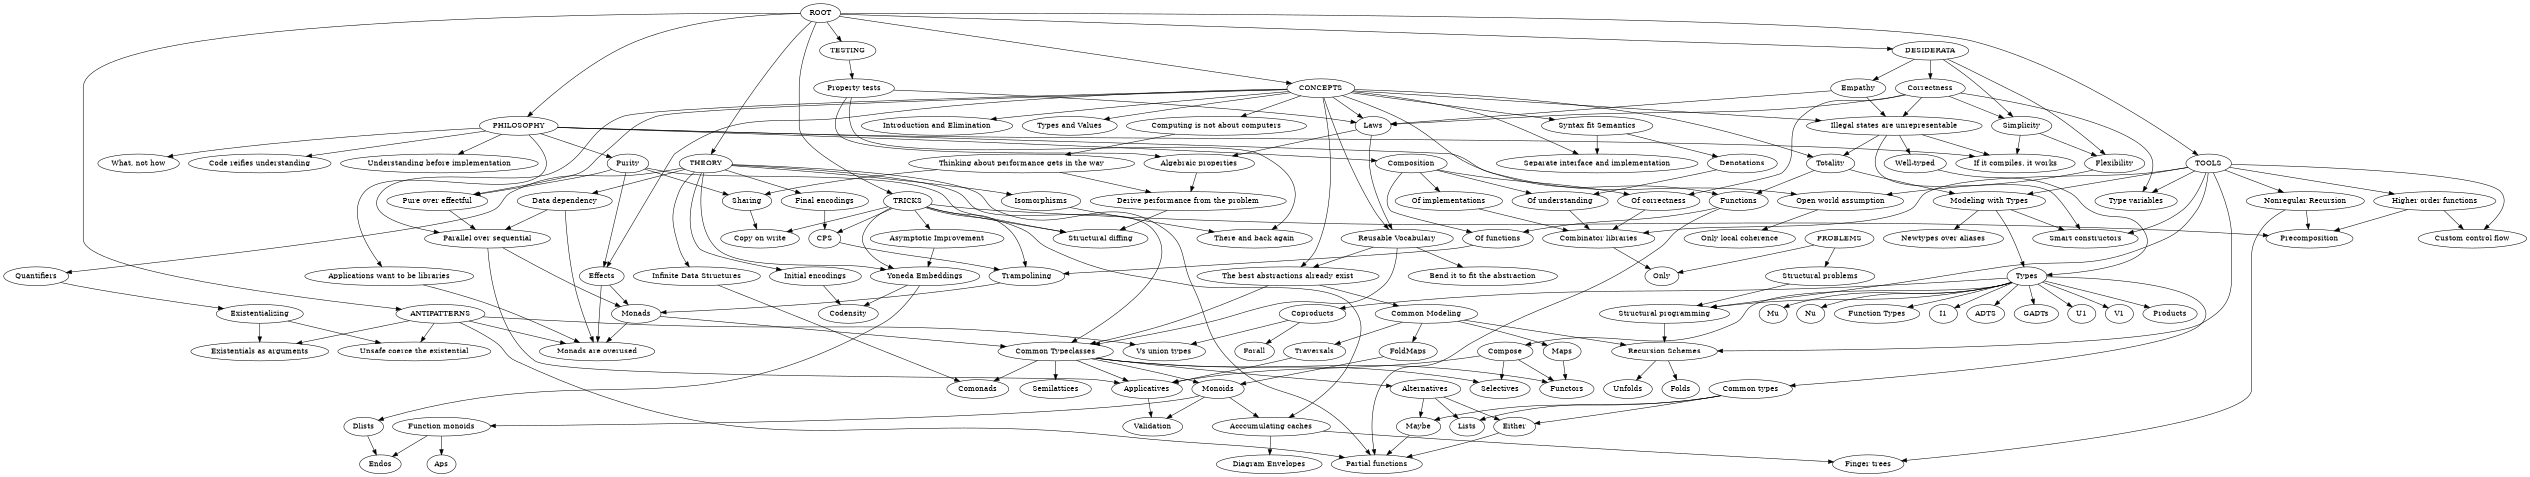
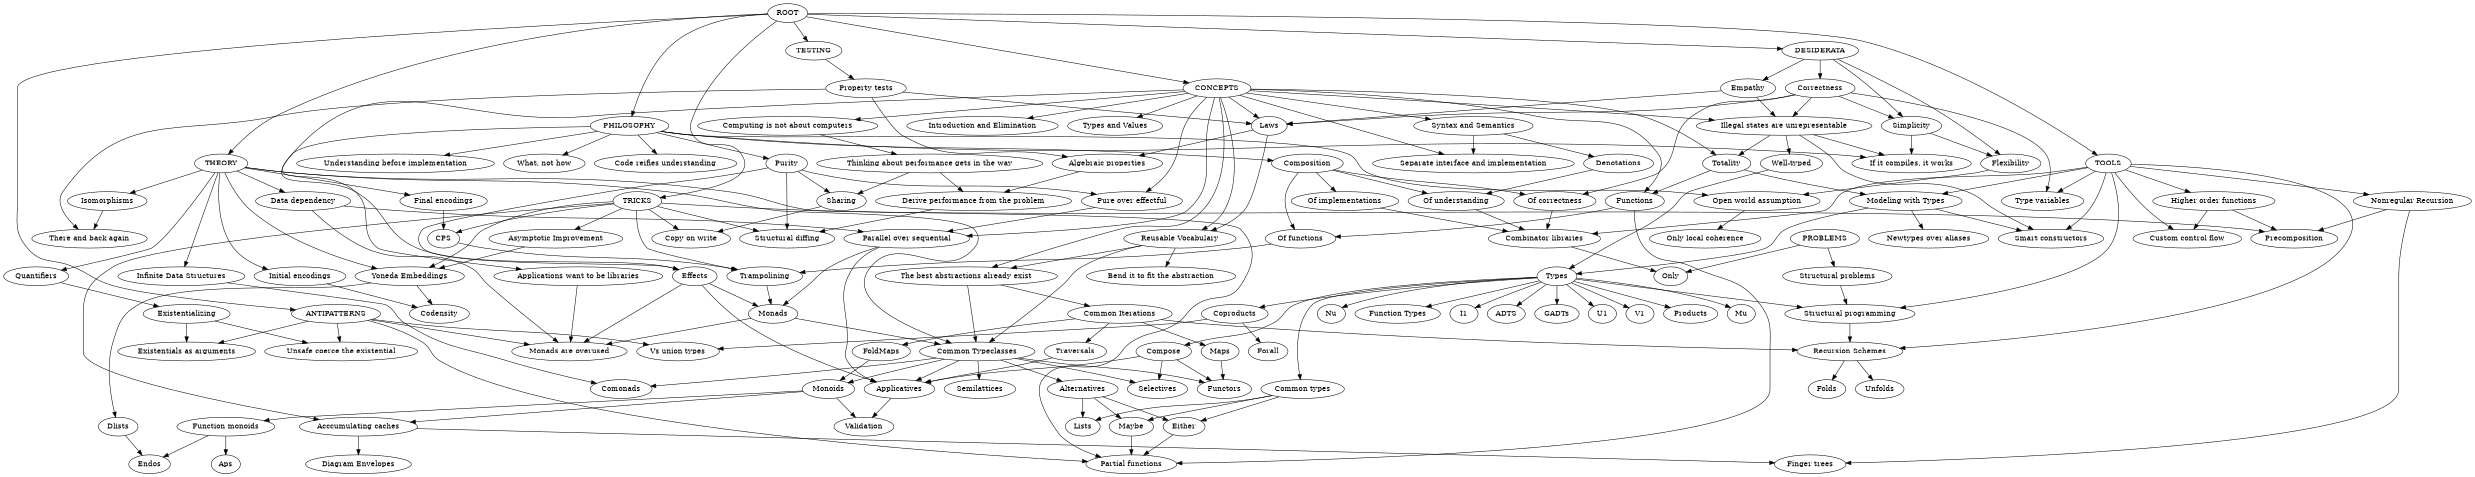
  digraph {
    n1 [label=PHILOSOPHY]
    n2 [label="What, not how"]
    n3 [label="Code reifies understanding"]
    n4 [label=Composition]
    n5 [label="Understanding before implementation"]
    n6 [label=Purity]
    n7 [label="Applications want to be libraries"]
    n8 [label="If it compiles, it works"]
    n9 [label="Open world assumption"]
    n10 [label="Of functions"]
    n11 [label="Of implementations"]
    n12 [label="Of understanding"]
    n13 [label="Of correctness"]
    n14 [label="Pure over effectful"]
    n15 [label=Effects]
    n16 [label="Structural diffing"]
    n17 [label=Sharing]
    n18 [label="Monads are overused"]
    n19 [label="Only local coherence"]
    n20 [label=Trampolining]
    n21 [label="Combinator libraries"]
    n22 [label="Parallel over sequential"]
    n23 [label=Applicatives]
    n24 [label=Monads]
    n25 [label="Copy on write"]
    n26 [label=CONCEPTS]
-   n27 [label="Syntax fit Semantics"]
+   n27 [label="Syntax and Semantics"]
    n28 [label="Reusable Vocabulary"]
    n29 [label="The best abstractions already exist"]
    n30 [label="Introduction and Elimination"]
    n31 [label="Types and Values"]
    n32 [label="Illegal states are unrepresentable"]
    n33 [label="Separate interface and implementation"]
    n34 [label="Computing is not about computers"]
    n35 [label=Laws]
    n36 [label=Functions]
    n37 [label=Totality]
    n38 [label=Denotations]
    n39 [label="Common Typeclasses"]
    n40 [label="Bend it to fit the abstraction"]
-   n41 [label="Common Modeling"]
+   n41 [label="Common Iterations"]
    n42 [label="Smart constructors"]
    n43 [label="Well-typed"]
    n44 [label="Thinking about performance gets in the way"]
    n45 [label="Algebraic properties"]
    n46 [label="Partial functions"]
    n47 [label="Modeling with Types"]
    n48 [label=Monoids]
    n49 [label=Functors]
    n50 [label=Selectives]
    n51 [label=Semilattices]
    n52 [label=Comonads]
    n53 [label=Alternatives]
    n54 [label="Recursion Schemes"]
    n55 [label=Traversals]
    n56 [label=Maps]
    n57 [label=FoldMaps]
    n58 [label="Type variables"]
    n59 [label=Types]
    n60 [label="Derive performance from the problem"]
    n61 [label=Validation]
    n62 [label="Newtypes over aliases"]
    n63 [label=THEORY]
    n64 [label="Yoneda Embeddings"]
    n65 [label="Data dependency"]
    n66 [label="Infinite Data Structures"]
    n67 [label=Isomorphisms]
    n68 [label=Quantifiers]
    n69 [label="Initial encodings"]
    n70 [label="Final encodings"]
    n71 [label=Dlists]
    n72 [label=Codensity]
    n73 [label="There and back again"]
    n74 [label=Existentializing]
    n75 [label=CPS]
    n76 [label="Acccumulating caches"]
    n77 [label="Function monoids"]
    n78 [label=Maybe]
    n79 [label=Either]
    n80 [label=Lists]
    n81 [label=Endos]
    n82 [label="Unsafe coerce the existential"]
    n83 [label="Existentials as arguments"]
    n84 [label=Forall]
    n85 [label=TOOLS]
    n86 [label="Structural programming"]
    n87 [label="Custom control flow"]
    n88 [label="Higher order functions"]
    n89 [label="Nonregular Recursion"]
    n90 [label=Only]
    n91 [label=Precomposition]
    n92 [label=Folds]
    n93 [label=Unfolds]
    n94 [label="Finger trees"]
    n95 [label=U1]
    n96 [label=V1]
    n97 [label=Products]
    n98 [label=Coproducts]
    n99 [label=Mu]
    n100 [label=Nu]
    n101 [label="Function Types"]
    n102 [label=I1]
    n103 [label="Common types"]
    n104 [label=Compose]
    n105 [label=ADTS]
    n106 [label=GADTs]
    n107 [label=TRICKS]
    n108 [label="Asymptotic Improvement"]
    n109 [label="Diagram Envelopes"]
    n110 [label=PROBLEMS]
    n111 [label="Structural problems"]
    n112 [label=DESIDERATA]
    n113 [label=Correctness]
    n114 [label=Flexibility]
    n115 [label=Empathy]
    n116 [label=Simplicity]
    n117 [label=Aps]
    n118 [label="Vs union types"]
    n119 [label=ANTIPATTERNS]
    n120 [label=TESTING]
    n121 [label="Property tests"]
    n122 [label=ROOT]
    n1 -> n2
    n1 -> n3
    n1 -> n4
    n1 -> n5
    n1 -> n6
    n1 -> n7
    n1 -> n8
    n1 -> n9
    n4 -> n10
    n4 -> n11
    n4 -> n12
    n4 -> n13
    n6 -> n14
    n6 -> n15
    n6 -> n16
    n6 -> n17
    n7 -> n18
    n9 -> n19
    n10 -> n20
    n11 -> n21
    n12 -> n21
    n13 -> n21
    n14 -> n22
    n15 -> n18
+   n15 -> n23
    n15 -> n24
    n17 -> n25
    n20 -> n24
    n21 -> n90
    n22 -> n23
    n22 -> n24
    n23 -> n61
    n24 -> n18
    n24 -> n39
    n26 -> n14
    n26 -> n15
    n26 -> n22
    n26 -> n27
    n26 -> n28
    n26 -> n29
    n26 -> n30
    n26 -> n31
    n26 -> n32
    n26 -> n33
    n26 -> n34
    n26 -> n35
    n26 -> n36
    n26 -> n37
    n27 -> n33
    n27 -> n38
    n28 -> n29
    n28 -> n39
    n28 -> n40
    n29 -> n39
    n29 -> n41
    n32 -> n8
    n32 -> n37
    n32 -> n42
    n32 -> n43
    n34 -> n44
    n35 -> n28
    n35 -> n45
    n36 -> n10
    n36 -> n46
    n37 -> n36
    n37 -> n47
    n38 -> n12
    n39 -> n23
    n39 -> n48
    n39 -> n49
    n39 -> n50
    n39 -> n51
    n39 -> n52
    n39 -> n53
    n41 -> n54
    n41 -> n55
    n41 -> n56
    n41 -> n57
    n43 -> n59
    n44 -> n17
    n44 -> n60
    n45 -> n60
    n47 -> n42
    n47 -> n59
    n47 -> n62
    n48 -> n61
    n48 -> n76
    n48 -> n77
    n53 -> n78
    n53 -> n79
    n53 -> n80
    n54 -> n92
    n54 -> n93
    n55 -> n23
    n56 -> n49
    n57 -> n48
    n59 -> n86
    n59 -> n95
    n59 -> n96
    n59 -> n97
    n59 -> n98
    n59 -> n99
    n59 -> n100
    n59 -> n101
    n59 -> n102
    n59 -> n103
    n59 -> n104
    n59 -> n105
    n59 -> n106
    n60 -> n16
    n63 -> n39
    n63 -> n46
    n63 -> n64
    n63 -> n65
    n63 -> n66
    n63 -> n67
    n63 -> n68
    n63 -> n69
    n63 -> n70
    n64 -> n71
    n64 -> n72
    n65 -> n18
    n65 -> n22
    n66 -> n52
    n67 -> n73
    n68 -> n74
    n69 -> n72
    n70 -> n75
    n71 -> n81
    n74 -> n82
    n74 -> n83
    n75 -> n20
    n76 -> n94
    n76 -> n109
    n77 -> n81
    n77 -> n117
    n78 -> n46
    n79 -> n46
    n85 -> n21
    n85 -> n42
    n85 -> n47
    n85 -> n54
    n85 -> n58
    n85 -> n86
    n85 -> n87
    n85 -> n88
    n85 -> n89
    n86 -> n54
    n88 -> n87
    n88 -> n91
    n89 -> n91
    n89 -> n94
    n98 -> n84
    n98 -> n118
    n103 -> n78
    n103 -> n79
    n103 -> n80
    n104 -> n23
    n104 -> n49
    n104 -> n50
    n107 -> n16
    n107 -> n20
    n107 -> n25
    n107 -> n64
    n107 -> n75
    n107 -> n76
    n107 -> n91
    n107 -> n108
    n108 -> n64
    n110 -> n90
    n110 -> n111
    n111 -> n86
    n112 -> n113
    n112 -> n114
    n112 -> n115
    n112 -> n116
    n113 -> n13
    n113 -> n32
    n113 -> n35
    n113 -> n58
    n113 -> n116
    n114 -> n9
    n115 -> n32
    n115 -> n35
    n116 -> n8
    n116 -> n114
    n119 -> n18
    n119 -> n46
    n119 -> n82
    n119 -> n83
    n119 -> n118
    n120 -> n121
    n121 -> n35
    n121 -> n45
    n121 -> n73
    n122 -> n1
    n122 -> n26
    n122 -> n63
    n122 -> n85
    n122 -> n107
    n122 -> n112
    n122 -> n119
    n122 -> n120
  }
